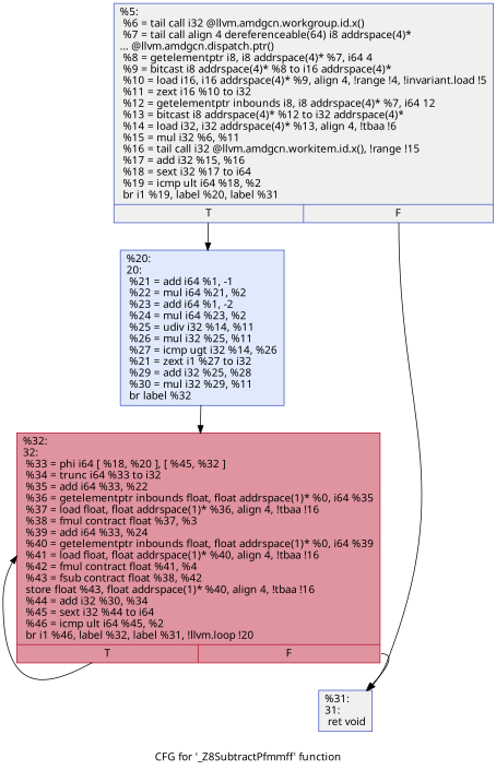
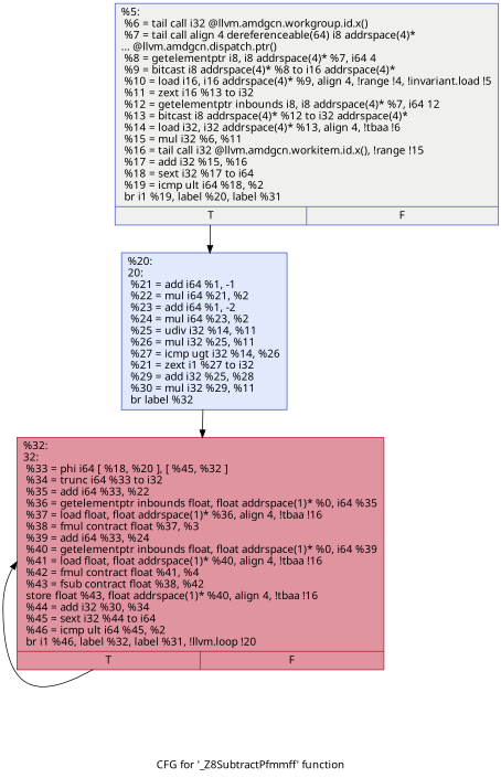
  digraph {
    fontname="Noto Sans"
    label="CFG for '_Z8SubtractPfmmff' function"
    node [color="#3d50c3ff" fillcolor="#dedcdb70" fontname="Noto Sans" shape=record style=filled]
    edge [fontname="Noto Sans" tailport=s0]
-   n1 [label="{%5:\l  %6 = tail call i32 @llvm.amdgcn.workgroup.id.x()\l  %7 = tail call align 4 dereferenceable(64) i8 addrspace(4)*\l... @llvm.amdgcn.dispatch.ptr()\l  %8 = getelementptr i8, i8 addrspace(4)* %7, i64 4\l  %9 = bitcast i8 addrspace(4)* %8 to i16 addrspace(4)*\l  %10 = load i16, i16 addrspace(4)* %9, align 4, !range !4, !invariant.load !5\l  %11 = zext i16 %10 to i32\l  %12 = getelementptr inbounds i8, i8 addrspace(4)* %7, i64 12\l  %13 = bitcast i8 addrspace(4)* %12 to i32 addrspace(4)*\l  %14 = load i32, i32 addrspace(4)* %13, align 4, !tbaa !6\l  %15 = mul i32 %6, %11\l  %16 = tail call i32 @llvm.amdgcn.workitem.id.x(), !range !15\l  %17 = add i32 %15, %16\l  %18 = sext i32 %17 to i64\l  %19 = icmp ult i64 %18, %2\l  br i1 %19, label %20, label %31\l|{<s0>T|<s1>F}}"]
+   n1 [label="{%5:\l  %6 = tail call i32 @llvm.amdgcn.workgroup.id.x()\l  %7 = tail call align 4 dereferenceable(64) i8 addrspace(4)*\l... @llvm.amdgcn.dispatch.ptr()\l  %8 = getelementptr i8, i8 addrspace(4)* %7, i64 4\l  %9 = bitcast i8 addrspace(4)* %8 to i16 addrspace(4)*\l  %10 = load i16, i16 addrspace(4)* %9, align 4, !range !4, !invariant.load !5\l  %11 = zext i16 %13 to i32\l  %12 = getelementptr inbounds i8, i8 addrspace(4)* %7, i64 12\l  %13 = bitcast i8 addrspace(4)* %12 to i32 addrspace(4)*\l  %14 = load i32, i32 addrspace(4)* %13, align 4, !tbaa !6\l  %15 = mul i32 %6, %11\l  %16 = tail call i32 @llvm.amdgcn.workitem.id.x(), !range !15\l  %17 = add i32 %15, %16\l  %18 = sext i32 %17 to i64\l  %19 = icmp ult i64 %18, %2\l  br i1 %19, label %20, label %31\l|{<s0>T|<s1>F}}"]
    n2 [fillcolor="#b9d0f970" label="{%20:\l20:                                               \l  %21 = add i64 %1, -1\l  %22 = mul i64 %21, %2\l  %23 = add i64 %1, -2\l  %24 = mul i64 %23, %2\l  %25 = udiv i32 %14, %11\l  %26 = mul i32 %25, %11\l  %27 = icmp ugt i32 %14, %26\l  %21 = zext i1 %27 to i32\l  %29 = add i32 %25, %28\l  %30 = mul i32 %29, %11\l  br label %32\l}"]
-   n3 [label="{%31:\l31:                                               \l  ret void\l}"]
    n4 [color="#b70d28ff" fillcolor="#b70d2870" label="{%32:\l32:                                               \l  %33 = phi i64 [ %18, %20 ], [ %45, %32 ]\l  %34 = trunc i64 %33 to i32\l  %35 = add i64 %33, %22\l  %36 = getelementptr inbounds float, float addrspace(1)* %0, i64 %35\l  %37 = load float, float addrspace(1)* %36, align 4, !tbaa !16\l  %38 = fmul contract float %37, %3\l  %39 = add i64 %33, %24\l  %40 = getelementptr inbounds float, float addrspace(1)* %0, i64 %39\l  %41 = load float, float addrspace(1)* %40, align 4, !tbaa !16\l  %42 = fmul contract float %41, %4\l  %43 = fsub contract float %38, %42\l  store float %43, float addrspace(1)* %40, align 4, !tbaa !16\l  %44 = add i32 %30, %34\l  %45 = sext i32 %44 to i64\l  %46 = icmp ult i64 %45, %2\l  br i1 %46, label %32, label %31, !llvm.loop !20\l|{<s0>T|<s1>F}}"]
    n1 -> n2
-   n1 -> n3 [tailport=s1]
    n2 -> n4
-   n4 -> n3 [tailport=s1]
    n4 -> n4
  }
